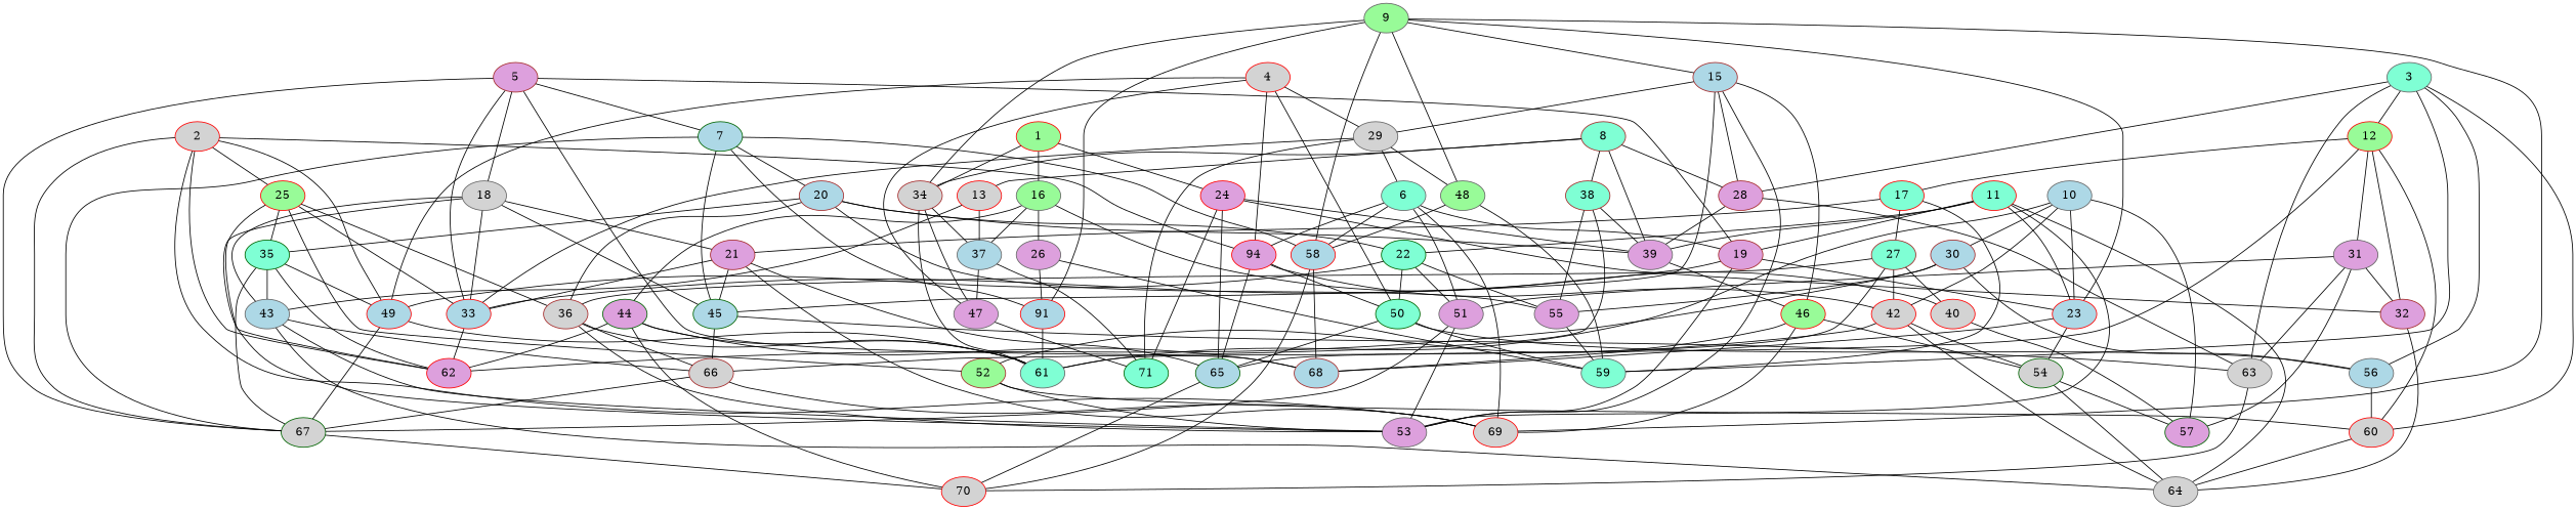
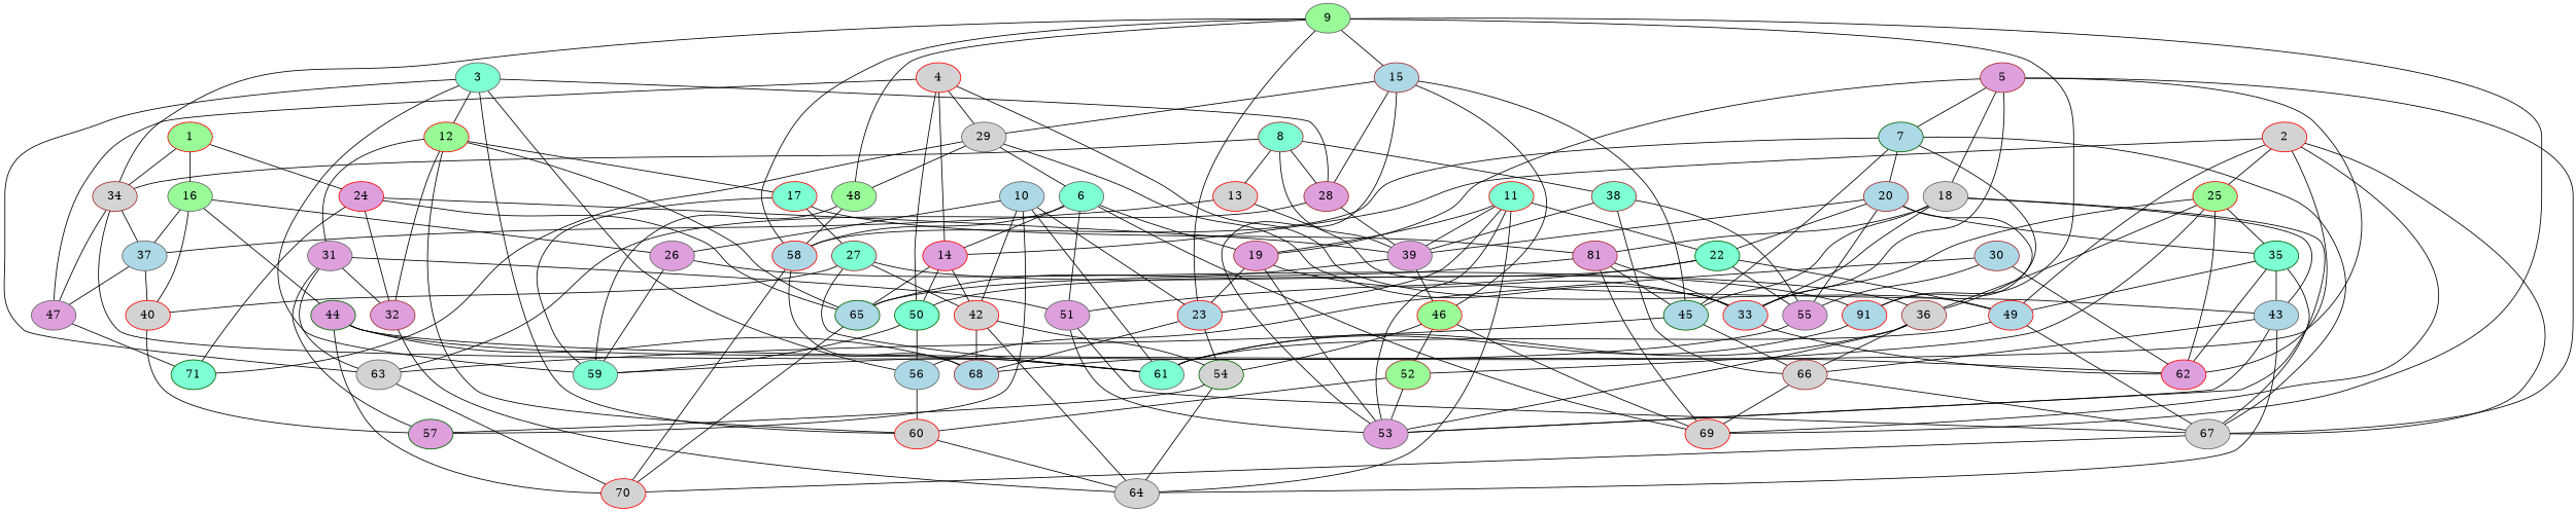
  graph {
    node [color=red fillcolor=plum style=filled]
    edge [weight=1.0]
    1 [fillcolor=palegreen]
    16 [color=gray40 fillcolor=palegreen]
    24
    34 [color=brown fillcolor=lightgrey]
    26 [color=gray40]
    37 [color=gray40 fillcolor=lightblue]
    40 [fillcolor=lightgrey]
    44 [color=darkgreen]
    39 [color=gray40]
    32 [color=brown]
    65 [color=darkgreen fillcolor=lightblue]
    71 [color=darkgreen fillcolor=aquamarine]
    33 [fillcolor=lightblue]
    62
    47 [color=gray40]
    61 [color=gray40 fillcolor=aquamarine]
    2 [fillcolor=lightgrey]
-   14 [label=94]
+   14
    25 [fillcolor=palegreen]
    49 [fillcolor=lightblue]
-   67 [color=darkgreen fillcolor=lightgrey]
+   67 [color=gray40 fillcolor=lightgrey]
    69 [fillcolor=lightgrey]
    50 [color=darkgreen fillcolor=aquamarine]
    42 [fillcolor=lightgrey]
    35 [color=darkgreen fillcolor=aquamarine]
    36 [color=brown fillcolor=lightgrey]
    52 [color=brown fillcolor=palegreen]
    70 [fillcolor=lightgrey]
    3 [color=gray40 fillcolor=aquamarine]
    12 [fillcolor=palegreen]
    28 [color=brown]
    56 [color=gray40 fillcolor=lightblue]
    59 [color=gray40 fillcolor=aquamarine]
    60 [fillcolor=lightgrey]
    63 [color=gray40 fillcolor=lightgrey]
    17 [fillcolor=aquamarine]
    31 [color=gray40]
    64 [color=gray40 fillcolor=lightgrey]
    4 [fillcolor=lightgrey]
    29 [color=gray40 fillcolor=lightgrey]
    6 [color=gray40 fillcolor=aquamarine]
    19 [color=brown]
    51 [color=gray40]
    58 [fillcolor=lightblue]
    48 [color=gray40 fillcolor=palegreen]
    5 [color=brown]
    7 [color=darkgreen fillcolor=lightblue]
    18 [color=gray40 fillcolor=lightgrey]
    68 [color=brown fillcolor=lightblue]
    20 [color=brown fillcolor=lightblue]
    n51 [fillcolor=lightblue label=91]
    45 [color=darkgreen fillcolor=lightblue]
    53 [color=gray40]
    43 [color=gray40 fillcolor=lightblue]
-   21 [color=brown]
+   21 [color=brown label=81]
    23 [fillcolor=lightblue]
    22 [color=darkgreen fillcolor=aquamarine]
    55 [color=gray40]
    66 [color=brown fillcolor=lightgrey]
    8 [color=brown fillcolor=aquamarine]
    13 [fillcolor=lightgrey]
    38 [color=brown fillcolor=aquamarine]
    46 [fillcolor=palegreen]
    9 [color=gray40 fillcolor=palegreen]
    15 [color=brown fillcolor=lightblue]
    54 [color=darkgreen fillcolor=lightgrey]
    10 [color=gray40 fillcolor=lightblue]
    57 [color=darkgreen]
    11 [fillcolor=aquamarine]
    27 [color=brown fillcolor=aquamarine]
    30 [color=brown fillcolor=lightblue]
    1 -- 16
    1 -- 24
    1 -- 34
    16 -- 26
    16 -- 37
    16 -- 40 [weight=2.0]
    16 -- 44
    24 -- 39
    24 -- 32
    24 -- 65
    24 -- 71 [weight=2.0]
    34 -- 37
    34 -- 47
    34 -- 61
    26 -- 59
    26 -- n51
-   37 -- 71
+   37 -- 40
    37 -- 47
    40 -- 57 [weight=2.0]
    44 -- 62
    44 -- 61
    44 -- 70
    44 -- 68 [weight=2.0]
    39 -- 46
    32 -- 64
    65 -- 70
    33 -- 62
    47 -- 71
    2 -- 62
    2 -- 14
    2 -- 25
    2 -- 49
    2 -- 67
    2 -- 69
    14 -- 65
    14 -- 50
    14 -- 42
    25 -- 33
    25 -- 62
    25 -- 35
    25 -- 36
    25 -- 52
    49 -- 61
    49 -- 67
    67 -- 70
-   50 -- 65
+   39 -- 65
    50 -- 56
    50 -- 59
    42 -- 64
    42 -- 68
    42 -- 54
    35 -- 62
    35 -- 49
    35 -- 67
    35 -- 43
    36 -- 61
    36 -- 53
    36 -- 66
    52 -- 60
    52 -- 53
    3 -- 12
    3 -- 28
    3 -- 56
    3 -- 59
    3 -- 60
    3 -- 63
    12 -- 32
    12 -- 65
    12 -- 60
    12 -- 17
    12 -- 31
    28 -- 39
    28 -- 63
    56 -- 60 [weight=2.0]
    60 -- 64
    63 -- 70 [weight=2.0]
    17 -- 59
    17 -- 21
    17 -- 27
    31 -- 32
    31 -- 63
    31 -- 51 [weight=2.0]
    31 -- 57
    4 -- 47
    4 -- 14
    4 -- 49
    4 -- 50
    4 -- 29
    29 -- 71 [weight=2.0]
    29 -- 33
    29 -- 6
    29 -- 48
    6 -- 14
    6 -- 69
    6 -- 19
    6 -- 51
    6 -- 58
    19 -- 33
    19 -- 53
    19 -- 23
    51 -- 67
    51 -- 53
    58 -- 70
    58 -- 68
    48 -- 59
    48 -- 58
    5 -- 33
    5 -- 67
    5 -- 19
    5 -- 7
    5 -- 18
    5 -- 68
    7 -- 67
    7 -- 58
    7 -- 20
    7 -- n51
    7 -- 45
    18 -- 33
    18 -- 45
    18 -- 53
    18 -- 43
    18 -- 21
    20 -- 39
    20 -- 35
    20 -- 36
    20 -- 22
    20 -- 55
    n51 -- 61 [weight=2.0]
    45 -- 63
    45 -- 66
    43 -- 64
    43 -- 53
    43 -- 66
    21 -- 65
    21 -- 33
    21 -- 69
    21 -- 45
    23 -- 68
    23 -- 54
    22 -- 49
    22 -- 50
    22 -- 51
    22 -- 55
    55 -- 59
    66 -- 67
    66 -- 69
    8 -- 34
    8 -- 39
    8 -- 28 [weight=2.0]
    8 -- 13
    8 -- 38
    13 -- 37 [weight=2.0]
    13 -- 43
    38 -- 39 [weight=2.0]
    38 -- 55 [weight=2.0]
    38 -- 66
    46 -- 69
    46 -- 52
    46 -- 54 [weight=2.0]
    9 -- 34
    9 -- 69
    9 -- 58
    9 -- 48
    9 -- n51 [weight=2.0]
    9 -- 23
    9 -- 15
    15 -- 28
    15 -- 29
    15 -- 45
    15 -- 53
    15 -- 46
    54 -- 64
    54 -- 57
-   10 -- 30
+   10 -- 26
    10 -- 61
    10 -- 42
    10 -- 23
    10 -- 57 [weight=2.0]
    11 -- 39
    11 -- 64
    11 -- 19
    11 -- 53
    11 -- 23
    11 -- 22
    27 -- 40 [weight=2.0]
    27 -- 61
    27 -- 42
    27 -- 36
    30 -- 62
    30 -- 56 [weight=2.0]
    30 -- 55
  }
